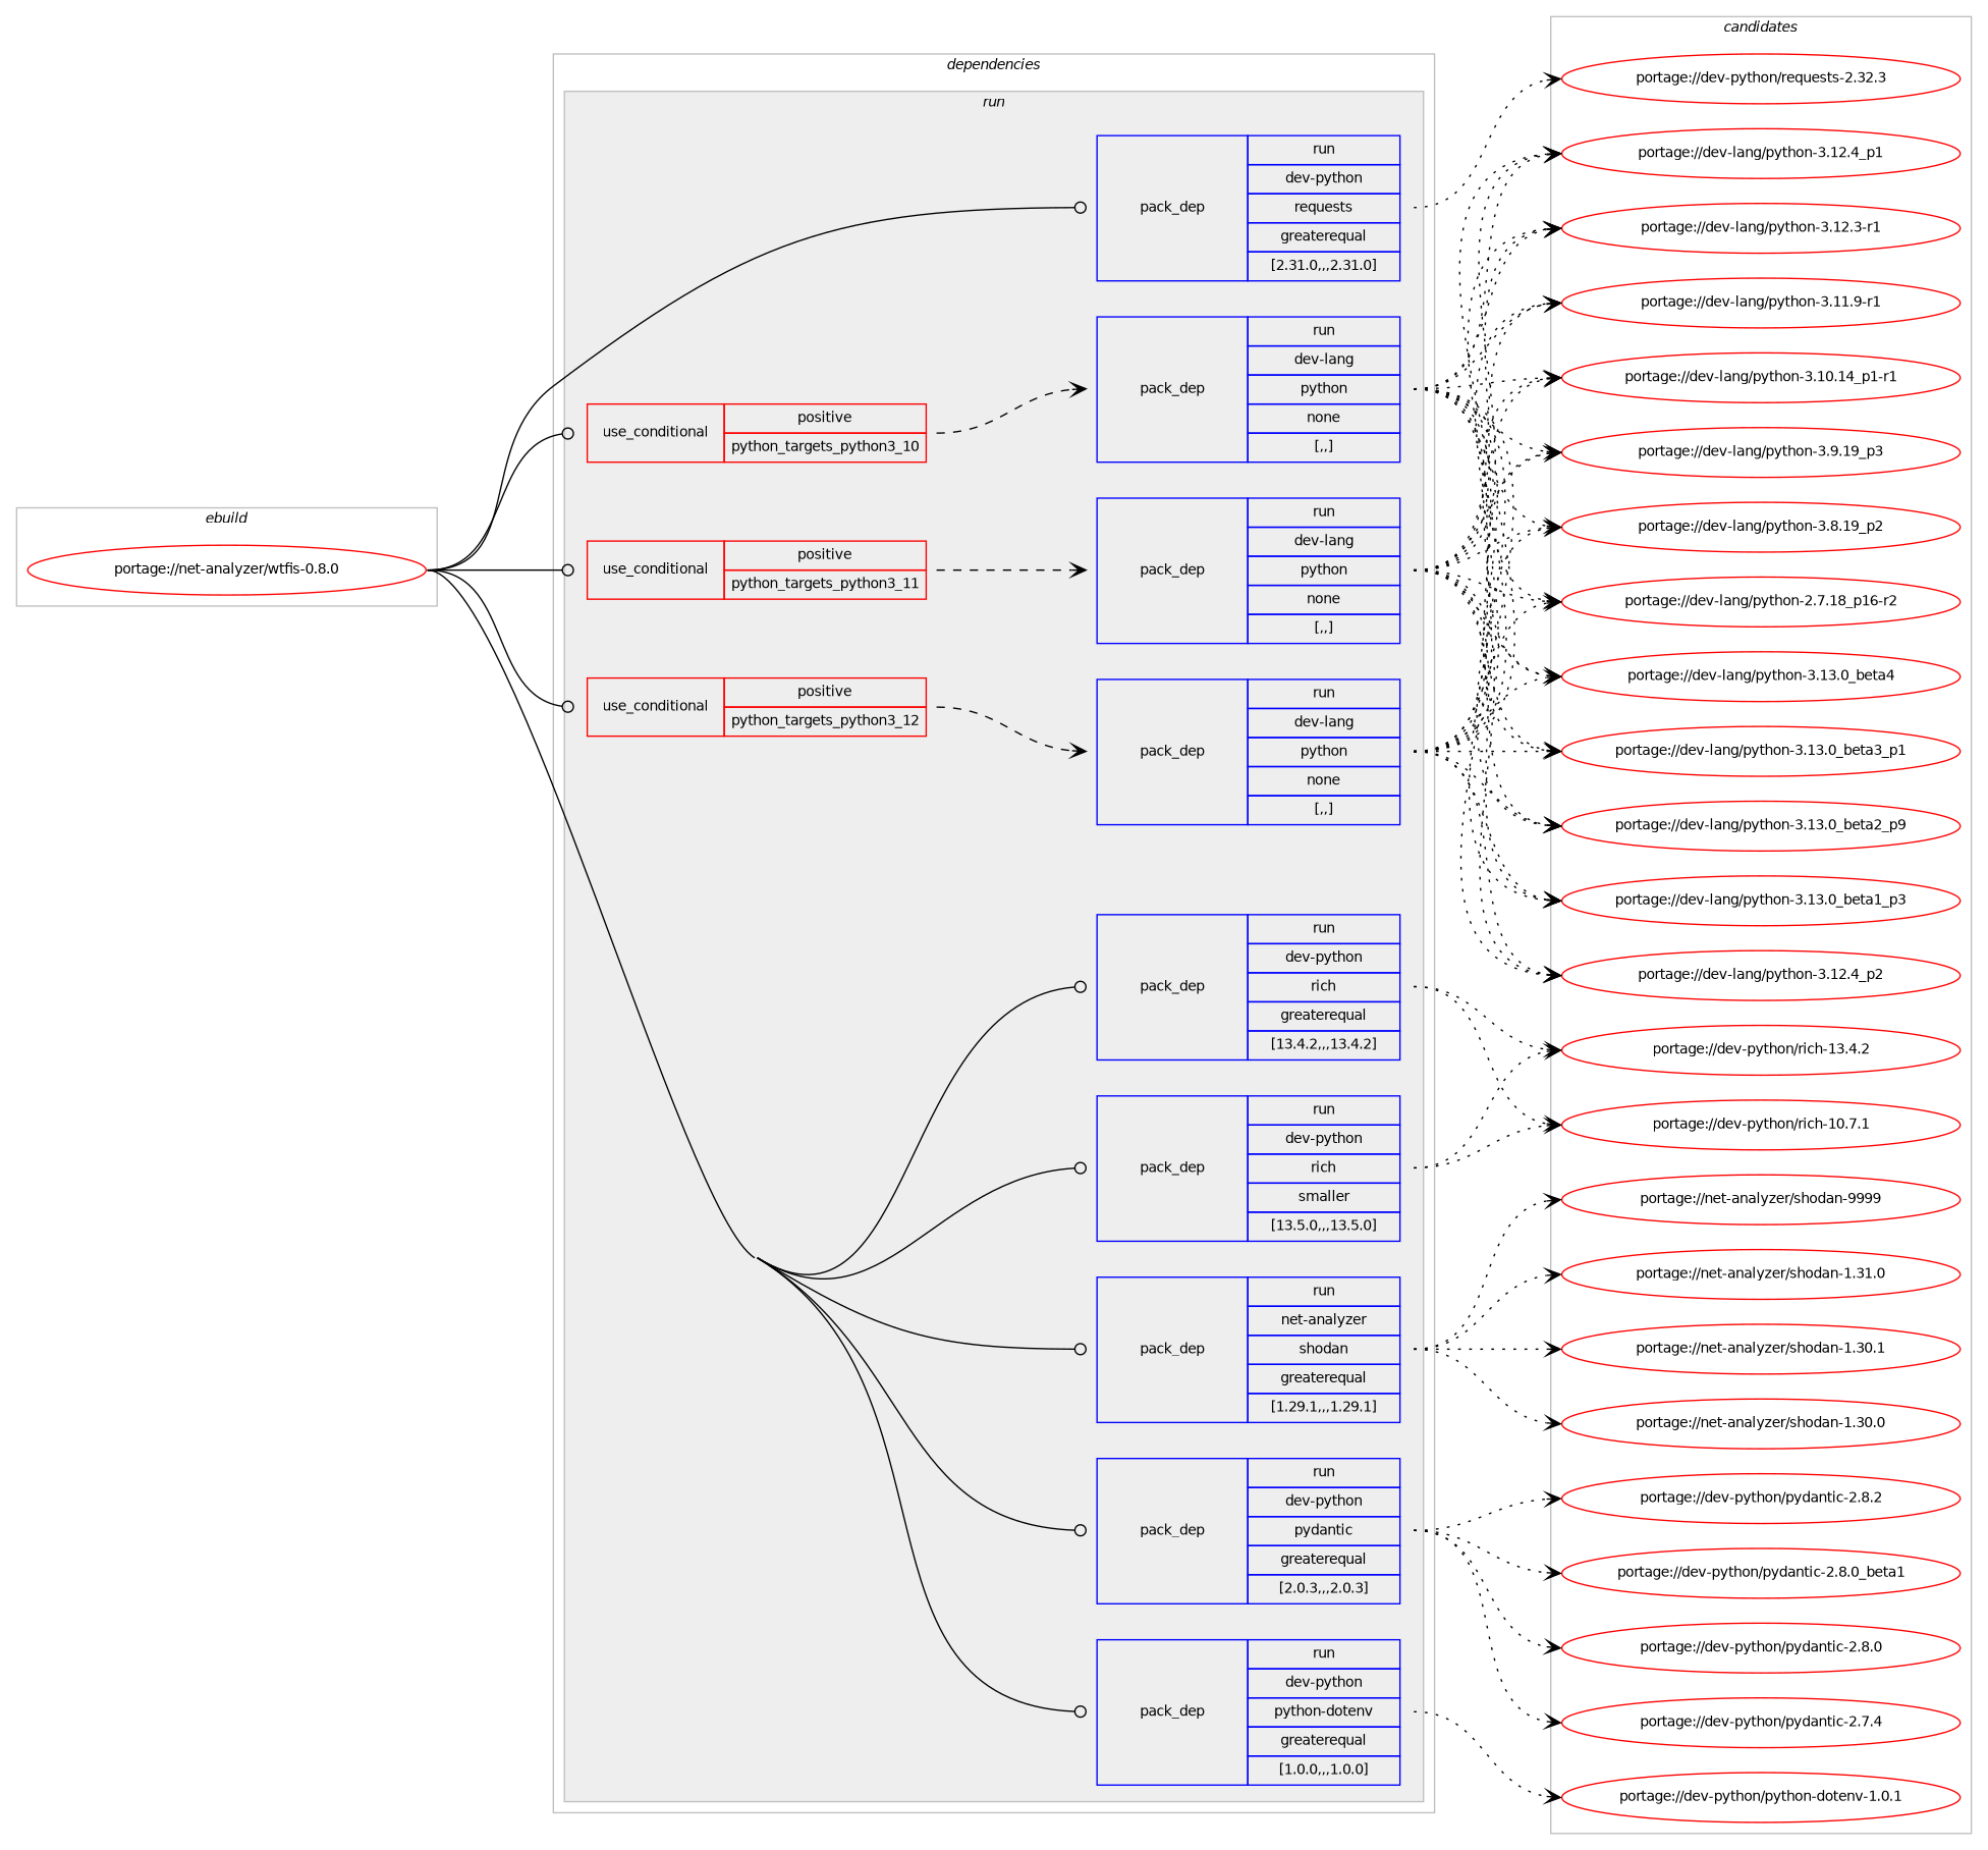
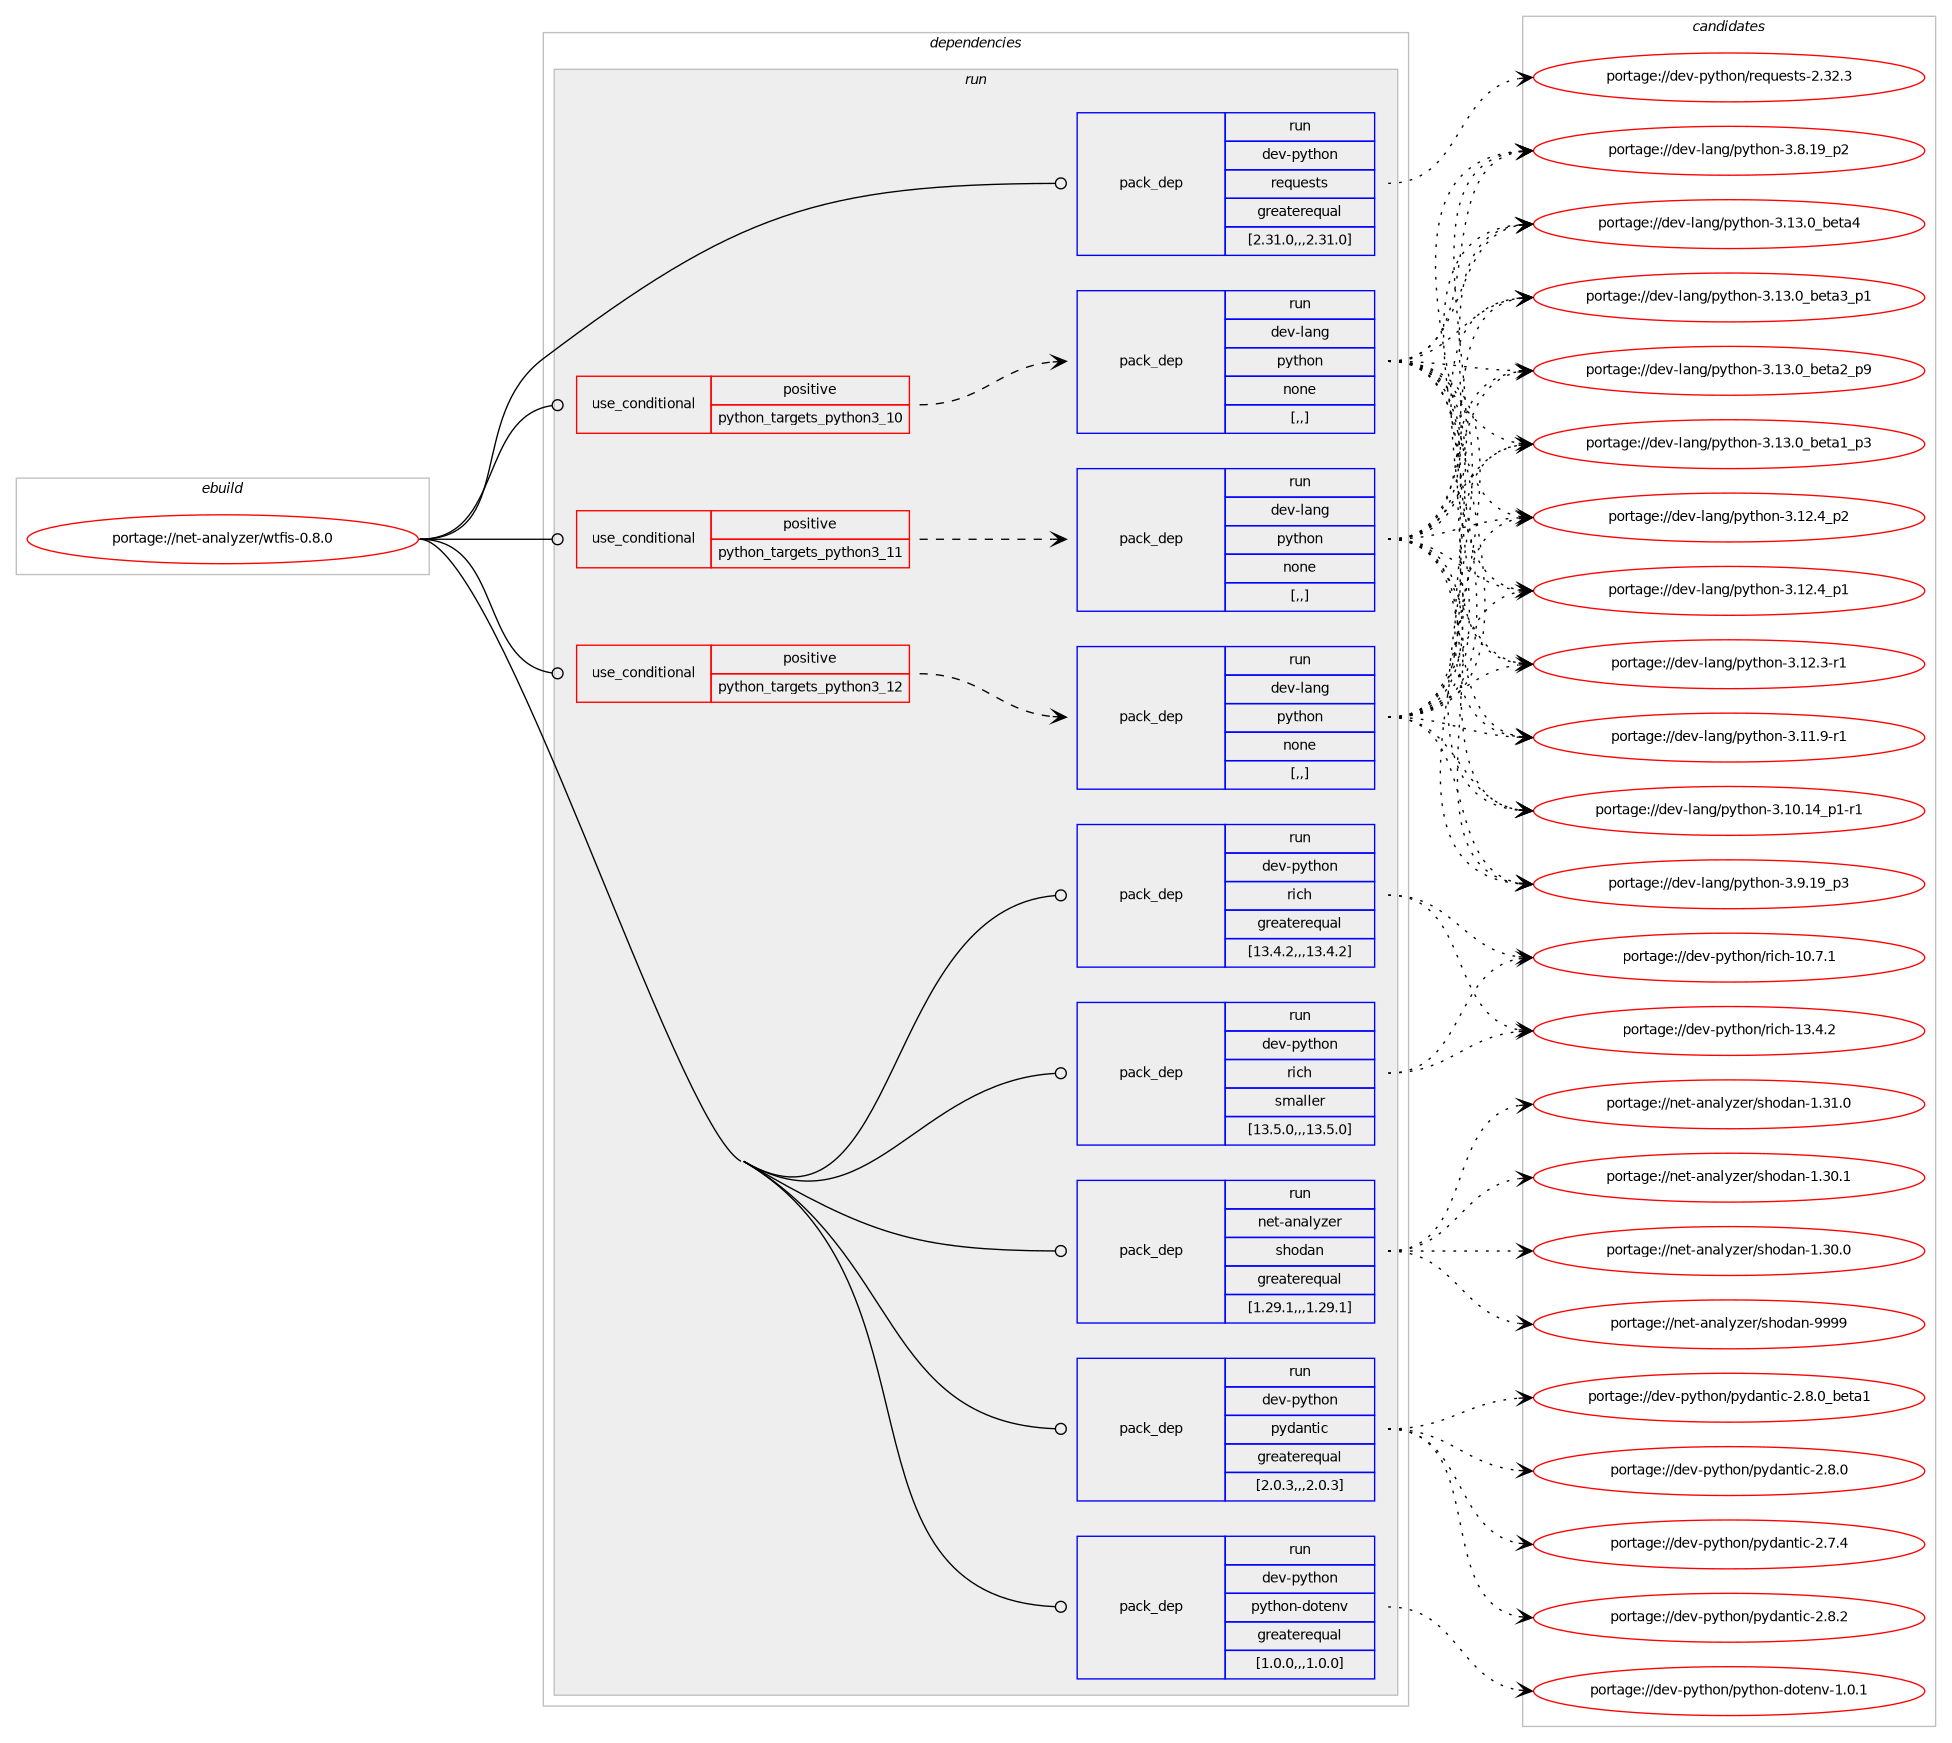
  digraph {
    compound=true
    concentrate=true
    fontname=Helvetica
    fontsize=10
    newrank=true
    rankdir=LR
    ranksep=1.5
    node [color=red fontname=Helvetica fontsize=10]
    edge [arrowhead=vee headport=w style=dotted tailport=e weight=100]
    n1 [label="portage://net-analyzer/wtfis-0.8.0" width=4]
    n2 [color=blue label=<<TABLE BORDER="0" CELLBORDER="1" CELLSPACING="0" CELLPADDING="4" WIDTH="220"><TR><TD ROWSPAN="6" CELLPADDING="30">pack_dep</TD></TR><TR><TD WIDTH="110">run</TD></TR><TR><TD>dev-python</TD></TR><TR><TD>requests</TD></TR><TR><TD>greaterequal</TD></TR><TR><TD>[2.31.0,,,2.31.0]</TD></TR></TABLE>> shape=none]
    n3 [color=blue label=<<TABLE BORDER="0" CELLBORDER="1" CELLSPACING="0" CELLPADDING="4" WIDTH="220"><TR><TD ROWSPAN="6" CELLPADDING="30">pack_dep</TD></TR><TR><TD WIDTH="110">run</TD></TR><TR><TD>dev-lang</TD></TR><TR><TD>python</TD></TR><TR><TD>none</TD></TR><TR><TD>[,,]</TD></TR></TABLE>> shape=none]
    n4 [label=<<TABLE BORDER="0" CELLBORDER="1" CELLSPACING="0" CELLPADDING="4"><TR><TD ROWSPAN="3" CELLPADDING="10">use_conditional</TD></TR><TR><TD>positive</TD></TR><TR><TD>python_targets_python3_10</TD></TR></TABLE>> shape=none]
    n5 [color=blue label=<<TABLE BORDER="0" CELLBORDER="1" CELLSPACING="0" CELLPADDING="4" WIDTH="220"><TR><TD ROWSPAN="6" CELLPADDING="30">pack_dep</TD></TR><TR><TD WIDTH="110">run</TD></TR><TR><TD>dev-lang</TD></TR><TR><TD>python</TD></TR><TR><TD>none</TD></TR><TR><TD>[,,]</TD></TR></TABLE>> shape=none]
    n6 [label=<<TABLE BORDER="0" CELLBORDER="1" CELLSPACING="0" CELLPADDING="4"><TR><TD ROWSPAN="3" CELLPADDING="10">use_conditional</TD></TR><TR><TD>positive</TD></TR><TR><TD>python_targets_python3_11</TD></TR></TABLE>> shape=none]
    n7 [color=blue label=<<TABLE BORDER="0" CELLBORDER="1" CELLSPACING="0" CELLPADDING="4" WIDTH="220"><TR><TD ROWSPAN="6" CELLPADDING="30">pack_dep</TD></TR><TR><TD WIDTH="110">run</TD></TR><TR><TD>dev-lang</TD></TR><TR><TD>python</TD></TR><TR><TD>none</TD></TR><TR><TD>[,,]</TD></TR></TABLE>> shape=none]
    n8 [label=<<TABLE BORDER="0" CELLBORDER="1" CELLSPACING="0" CELLPADDING="4"><TR><TD ROWSPAN="3" CELLPADDING="10">use_conditional</TD></TR><TR><TD>positive</TD></TR><TR><TD>python_targets_python3_12</TD></TR></TABLE>> shape=none]
    n9 [color=blue label=<<TABLE BORDER="0" CELLBORDER="1" CELLSPACING="0" CELLPADDING="4" WIDTH="220"><TR><TD ROWSPAN="6" CELLPADDING="30">pack_dep</TD></TR><TR><TD WIDTH="110">run</TD></TR><TR><TD>dev-python</TD></TR><TR><TD>pydantic</TD></TR><TR><TD>greaterequal</TD></TR><TR><TD>[2.0.3,,,2.0.3]</TD></TR></TABLE>> shape=none]
    n10 [color=blue label=<<TABLE BORDER="0" CELLBORDER="1" CELLSPACING="0" CELLPADDING="4" WIDTH="220"><TR><TD ROWSPAN="6" CELLPADDING="30">pack_dep</TD></TR><TR><TD WIDTH="110">run</TD></TR><TR><TD>dev-python</TD></TR><TR><TD>python-dotenv</TD></TR><TR><TD>greaterequal</TD></TR><TR><TD>[1.0.0,,,1.0.0]</TD></TR></TABLE>> shape=none]
    n11 [color=blue label=<<TABLE BORDER="0" CELLBORDER="1" CELLSPACING="0" CELLPADDING="4" WIDTH="220"><TR><TD ROWSPAN="6" CELLPADDING="30">pack_dep</TD></TR><TR><TD WIDTH="110">run</TD></TR><TR><TD>dev-python</TD></TR><TR><TD>rich</TD></TR><TR><TD>greaterequal</TD></TR><TR><TD>[13.4.2,,,13.4.2]</TD></TR></TABLE>> shape=none]
    n12 [color=blue label=<<TABLE BORDER="0" CELLBORDER="1" CELLSPACING="0" CELLPADDING="4" WIDTH="220"><TR><TD ROWSPAN="6" CELLPADDING="30">pack_dep</TD></TR><TR><TD WIDTH="110">run</TD></TR><TR><TD>dev-python</TD></TR><TR><TD>rich</TD></TR><TR><TD>smaller</TD></TR><TR><TD>[13.5.0,,,13.5.0]</TD></TR></TABLE>> shape=none]
    n13 [color=blue label=<<TABLE BORDER="0" CELLBORDER="1" CELLSPACING="0" CELLPADDING="4" WIDTH="220"><TR><TD ROWSPAN="6" CELLPADDING="30">pack_dep</TD></TR><TR><TD WIDTH="110">run</TD></TR><TR><TD>net-analyzer</TD></TR><TR><TD>shodan</TD></TR><TR><TD>greaterequal</TD></TR><TR><TD>[1.29.1,,,1.29.1]</TD></TR></TABLE>> shape=none]
    n14 [label="portage://dev-lang/python-3.13.0_beta4" width=4]
    n15 [label="portage://dev-lang/python-3.13.0_beta3_p1" width=4]
    n16 [label="portage://dev-lang/python-3.13.0_beta2_p9" width=4]
    n17 [label="portage://dev-lang/python-3.13.0_beta1_p3" width=4]
    n18 [label="portage://dev-lang/python-3.12.4_p2" width=4]
    n19 [label="portage://dev-lang/python-3.12.4_p1" width=4]
    n20 [label="portage://dev-lang/python-3.12.3-r1" width=4]
    n21 [label="portage://dev-lang/python-3.11.9-r1" width=4]
    n22 [label="portage://dev-lang/python-3.10.14_p1-r1" width=4]
    n23 [label="portage://dev-lang/python-3.9.19_p3" width=4]
    n24 [label="portage://dev-lang/python-3.8.19_p2" width=4]
-   n25 [label="portage://dev-lang/python-2.7.18_p16-r2" width=4]
    n26 [label="portage://dev-python/pydantic-2.8.2" width=4]
    n27 [label="portage://dev-python/pydantic-2.8.0_beta1" width=4]
    n28 [label="portage://dev-python/pydantic-2.8.0" width=4]
    n29 [label="portage://dev-python/pydantic-2.7.4" width=4]
    n30 [label="portage://dev-python/python-dotenv-1.0.1" width=4]
    n31 [label="portage://dev-python/rich-10.7.1" width=4]
    n32 [label="portage://dev-python/rich-13.4.2" width=4]
    n33 [label="portage://dev-python/requests-2.32.3" width=4]
    n34 [label="portage://net-analyzer/shodan-9999" width=4]
    n35 [label="portage://net-analyzer/shodan-1.31.0" width=4]
    n36 [label="portage://net-analyzer/shodan-1.30.1" width=4]
    n37 [label="portage://net-analyzer/shodan-1.30.0" width=4]
    subgraph cluster_1 {
      color=gray
      label=<<i>ebuild</i>>
      n1
    }
    subgraph cluster_2 {
      color=gray
      label=<<i>dependencies</i>>
      subgraph cluster_3 {
        color=gray
        fillcolor="#eeeeee"
        label=<<i>compile</i>>
        style=filled
      }
      subgraph cluster_4 {
        color=gray
        fillcolor="#eeeeee"
        label=<<i>compile and run</i>>
        style=filled
      }
      subgraph cluster_5 {
        color=gray
        fillcolor="#eeeeee"
        label=<<i>run</i>>
        style=filled
        subgraph sub_6 {
          color=gray
          fillcolor="#eeeeee"
          label=<<i>run</i>>
          style=filled
          n2
        }
        subgraph sub_7 {
          color=gray
          fillcolor="#eeeeee"
          label=<<i>run</i>>
          style=filled
          n4
          subgraph sub_8 {
            color=gray
            fillcolor="#eeeeee"
            label=<<i>run</i>>
            style=filled
            n3
          }
        }
        subgraph sub_9 {
          color=gray
          fillcolor="#eeeeee"
          label=<<i>run</i>>
          style=filled
          n6
          subgraph sub_10 {
            color=gray
            fillcolor="#eeeeee"
            label=<<i>run</i>>
            style=filled
            n5
          }
        }
        subgraph sub_11 {
          color=gray
          fillcolor="#eeeeee"
          label=<<i>run</i>>
          style=filled
          n8
          subgraph sub_12 {
            color=gray
            fillcolor="#eeeeee"
            label=<<i>run</i>>
            style=filled
            n7
          }
        }
        subgraph sub_13 {
          color=gray
          fillcolor="#eeeeee"
          label=<<i>run</i>>
          style=filled
          n9
        }
        subgraph sub_14 {
          color=gray
          fillcolor="#eeeeee"
          label=<<i>run</i>>
          style=filled
          n10
        }
        subgraph sub_15 {
          color=gray
          fillcolor="#eeeeee"
          label=<<i>run</i>>
          style=filled
          n11
        }
        subgraph sub_16 {
          color=gray
          fillcolor="#eeeeee"
          label=<<i>run</i>>
          style=filled
          n12
        }
        subgraph sub_17 {
          color=gray
          fillcolor="#eeeeee"
          label=<<i>run</i>>
          style=filled
          n13
        }
      }
    }
    subgraph cluster_18 {
      color=gray
      label=<<i>candidates</i>>
      rank=same
      subgraph sub_19 {
        color=black
        label=<<i>candidates</i>>
        nodesep=1
        rank=same
        n14
        n15
        n16
        n17
        n18
        n19
        n20
        n21
        n22
        n23
        n24
-       n25
      }
      subgraph sub_20 {
        color=black
        label=<<i>candidates</i>>
        nodesep=1
        rank=same
        n14
        n15
        n16
        n17
        n18
        n19
        n20
        n21
        n22
        n23
        n24
-       n25
      }
      subgraph sub_21 {
        color=black
        label=<<i>candidates</i>>
        nodesep=1
        rank=same
        n14
        n15
        n16
        n17
        n18
        n19
        n20
        n21
        n22
        n23
        n24
-       n25
      }
      subgraph sub_22 {
        color=black
        label=<<i>candidates</i>>
        nodesep=1
        rank=same
        n26
        n27
        n28
        n29
      }
      subgraph sub_23 {
        color=black
        label=<<i>candidates</i>>
        nodesep=1
        rank=same
        n30
      }
      subgraph sub_24 {
        color=black
        label=<<i>candidates</i>>
        nodesep=1
        rank=same
        n31
        n32
      }
      subgraph sub_25 {
        color=black
        label=<<i>candidates</i>>
        nodesep=1
        rank=same
        n33
      }
      subgraph sub_26 {
        color=black
        label=<<i>candidates</i>>
        nodesep=1
        rank=same
        n31
        n32
      }
      subgraph sub_27 {
        color=black
        label=<<i>candidates</i>>
        nodesep=1
        rank=same
        n34
        n35
        n36
        n37
      }
    }
    n1 -> n2 [arrowhead=odot style=solid weight=20]
    n1 -> n4 [arrowhead=odot style=solid weight=20]
    n1 -> n6 [arrowhead=odot style=solid weight=20]
    n1 -> n8 [arrowhead=odot style=solid weight=20]
    n1 -> n9 [arrowhead=odot style=solid weight=20]
    n1 -> n10 [arrowhead=odot style=solid weight=20]
    n1 -> n11 [arrowhead=odot style=solid weight=20]
    n1 -> n12 [arrowhead=odot style=solid weight=20]
    n1 -> n13 [arrowhead=odot style=solid weight=20]
    n2 -> n33
    n3 -> n14
    n3 -> n15
    n3 -> n16
    n3 -> n17
    n3 -> n18
    n3 -> n19
    n3 -> n20
    n3 -> n21
    n3 -> n22
    n3 -> n23
    n3 -> n24
-   n3 -> n25
    n4 -> n3 [style=dashed weight=20]
    n5 -> n14
    n5 -> n15
    n5 -> n16
    n5 -> n17
    n5 -> n18
    n5 -> n19
    n5 -> n20
    n5 -> n21
    n5 -> n22
    n5 -> n23
    n5 -> n24
-   n5 -> n25
    n6 -> n5 [style=dashed weight=20]
    n7 -> n14
    n7 -> n15
    n7 -> n16
    n7 -> n17
    n7 -> n18
    n7 -> n19
    n7 -> n20
    n7 -> n21
    n7 -> n22
    n7 -> n23
    n7 -> n24
-   n7 -> n25
    n8 -> n7 [style=dashed weight=20]
    n9 -> n26
    n9 -> n27
    n9 -> n28
    n9 -> n29
    n10 -> n30
    n11 -> n31
    n11 -> n32
    n12 -> n31
    n12 -> n32
    n13 -> n34
    n13 -> n35
    n13 -> n36
    n13 -> n37
  }
